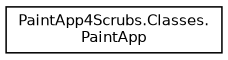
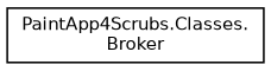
  digraph {
    rankdir=TB
-   n1 [color=black fillcolor=white fontname=Helvetica fontsize=10 height=0.2 label="PaintApp4Scrubs.Classes.\lPaintApp" shape=record style=filled width=0.4]
+   n1 [color=black fillcolor=white fontname=Helvetica fontsize=10 height=0.2 label="PaintApp4Scrubs.Classes.\lBroker" shape=record style=filled width=0.4]
  }
